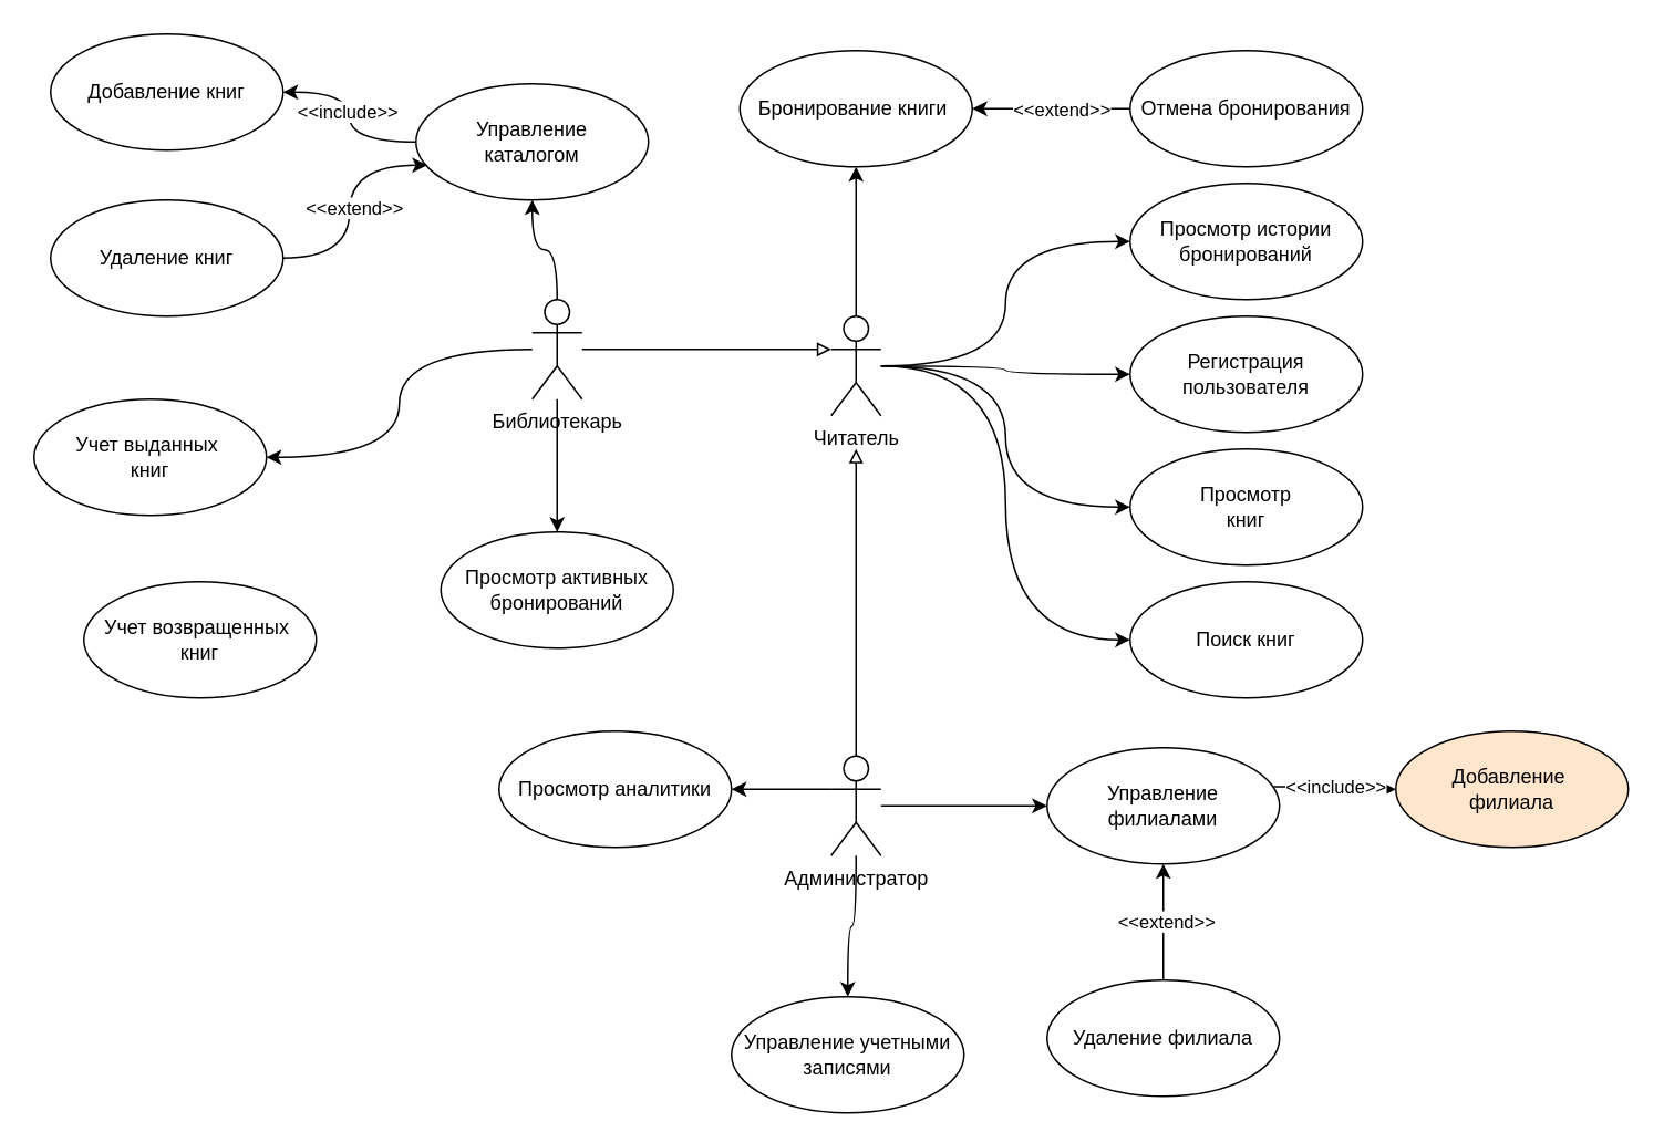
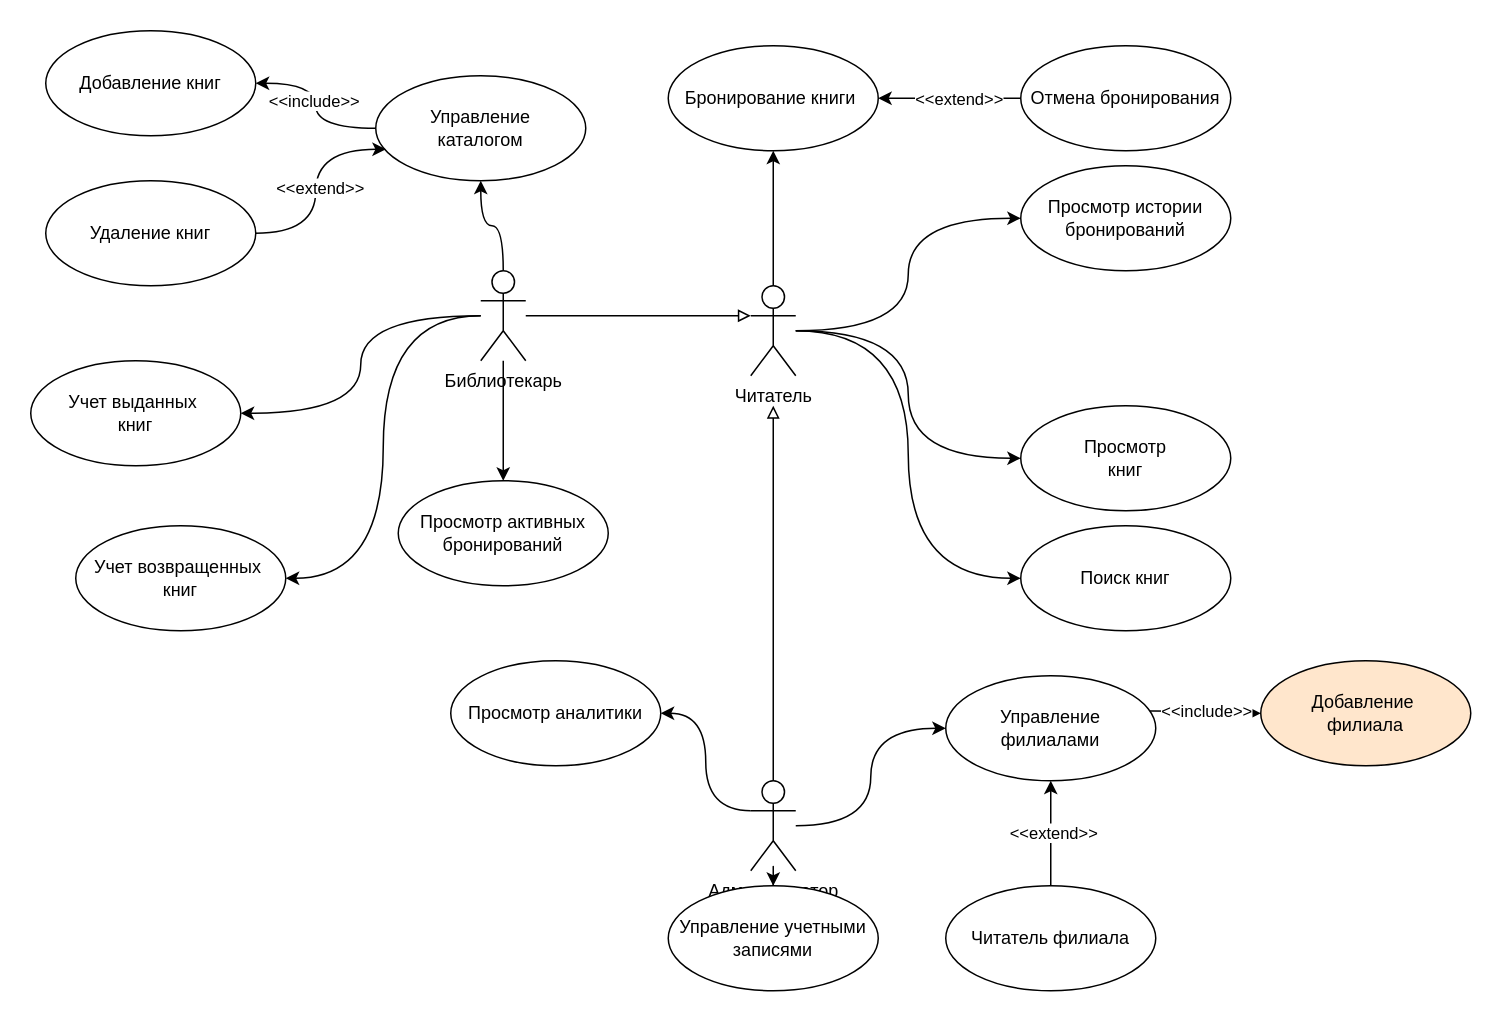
  <mxCell id="0" />
  <mxCell id="1" parent="0" />
- <mxCell id="2" style="edgeStyle=orthogonalEdgeStyle;rounded=0;orthogonalLoop=1;jettySize=auto;html=1;entryX=0;entryY=0.5;entryDx=0;entryDy=0;curved=1;" edge="1" parent="1" source="6" target="21"><mxGeometry relative="1" as="geometry" /></mxCell>
  <mxCell id="3" style="edgeStyle=orthogonalEdgeStyle;rounded=0;orthogonalLoop=1;jettySize=auto;html=1;entryX=0;entryY=0.5;entryDx=0;entryDy=0;curved=1;" edge="1" parent="1" source="6" target="22"><mxGeometry relative="1" as="geometry" /></mxCell>
  <mxCell id="4" style="edgeStyle=orthogonalEdgeStyle;rounded=0;orthogonalLoop=1;jettySize=auto;html=1;curved=1;entryX=0;entryY=0.5;entryDx=0;entryDy=0;" edge="1" parent="1" source="6" target="20"><mxGeometry relative="1" as="geometry" /></mxCell>
  <mxCell id="5" style="edgeStyle=orthogonalEdgeStyle;rounded=0;orthogonalLoop=1;jettySize=auto;html=1;entryX=0;entryY=0.5;entryDx=0;entryDy=0;curved=1;" edge="1" parent="1" source="6" target="23"><mxGeometry relative="1" as="geometry" /></mxCell>
  <mxCell id="6" value="Читатель" style="shape=umlActor;verticalLabelPosition=bottom;verticalAlign=top;html=1;" vertex="1" parent="1"><mxGeometry x="500" y="190" width="30" height="60" as="geometry" /></mxCell>
  <mxCell id="7" style="edgeStyle=orthogonalEdgeStyle;rounded=0;orthogonalLoop=1;jettySize=auto;html=1;curved=1;endArrow=block;endFill=0;exitX=0.5;exitY=0;exitDx=0;exitDy=0;exitPerimeter=0;" edge="1" parent="1" source="11"><mxGeometry relative="1" as="geometry"><mxPoint x="515" y="270" as="targetPoint" /></mxGeometry></mxCell>
  <mxCell id="8" style="edgeStyle=orthogonalEdgeStyle;rounded=0;orthogonalLoop=1;jettySize=auto;html=1;entryX=0;entryY=0.5;entryDx=0;entryDy=0;curved=1;" edge="1" parent="1" source="11" target="27"><mxGeometry relative="1" as="geometry" /></mxCell>
  <mxCell id="9" style="edgeStyle=orthogonalEdgeStyle;rounded=0;orthogonalLoop=1;jettySize=auto;html=1;curved=1;" edge="1" parent="1" source="11" target="28"><mxGeometry relative="1" as="geometry" /></mxCell>
  <mxCell id="10" style="edgeStyle=orthogonalEdgeStyle;rounded=0;orthogonalLoop=1;jettySize=auto;html=1;entryX=1;entryY=0.5;entryDx=0;entryDy=0;curved=1;exitX=0;exitY=0.333;exitDx=0;exitDy=0;exitPerimeter=0;" edge="1" parent="1" source="11" target="29"><mxGeometry relative="1" as="geometry" /></mxCell>
- <mxCell id="11" value="Администратор" style="shape=umlActor;verticalLabelPosition=bottom;verticalAlign=top;html=1;" vertex="1" parent="1"><mxGeometry x="500" y="455" width="30" height="60" as="geometry" /></mxCell>
+ <mxCell id="11" value="Администратор" style="shape=umlActor;verticalLabelPosition=bottom;verticalAlign=top;html=1;" vertex="1" parent="1"><mxGeometry x="500" y="520" width="30" height="60" as="geometry" /></mxCell>
  <mxCell id="12" style="edgeStyle=orthogonalEdgeStyle;rounded=0;orthogonalLoop=1;jettySize=auto;html=1;entryX=0.5;entryY=1;entryDx=0;entryDy=0;curved=1;" edge="1" parent="1" source="14" target="36"><mxGeometry relative="1" as="geometry" /></mxCell>
+ <mxCell id="13" style="edgeStyle=orthogonalEdgeStyle;rounded=0;orthogonalLoop=1;jettySize=auto;html=1;entryX=1;entryY=0.5;entryDx=0;entryDy=0;curved=1;" edge="1" parent="1" source="14" target="38"><mxGeometry relative="1" as="geometry" /></mxCell>
  <mxCell id="14" value="Библиотекарь" style="shape=umlActor;verticalLabelPosition=bottom;verticalAlign=top;html=1;" vertex="1" parent="1"><mxGeometry x="320" y="180" width="30" height="60" as="geometry" /></mxCell>
  <mxCell id="15" style="edgeStyle=orthogonalEdgeStyle;rounded=0;orthogonalLoop=1;jettySize=auto;html=1;entryX=0;entryY=0.333;entryDx=0;entryDy=0;entryPerimeter=0;curved=1;endArrow=block;endFill=0;" edge="1" parent="1" source="14" target="6"><mxGeometry relative="1" as="geometry" /></mxCell>
  <mxCell id="16" value="Бронирование книги&amp;nbsp;" style="ellipse;whiteSpace=wrap;html=1;" vertex="1" parent="1"><mxGeometry x="445" y="30" width="140" height="70" as="geometry" /></mxCell>
  <mxCell id="17" style="edgeStyle=orthogonalEdgeStyle;rounded=0;orthogonalLoop=1;jettySize=auto;html=1;curved=1;" edge="1" parent="1" source="19" target="16"><mxGeometry relative="1" as="geometry" /></mxCell>
  <mxCell id="18" value="&amp;lt;&amp;lt;extend&amp;gt;&amp;gt;" style="edgeLabel;html=1;align=center;verticalAlign=middle;resizable=0;points=[];" vertex="1" connectable="0" parent="17"><mxGeometry x="-0.27" y="3" relative="1" as="geometry"><mxPoint x="-7" y="-3" as="offset" /></mxGeometry></mxCell>
  <mxCell id="19" value="Отмена бронирования" style="ellipse;whiteSpace=wrap;html=1;" vertex="1" parent="1"><mxGeometry x="680" y="30" width="140" height="70" as="geometry" /></mxCell>
  <mxCell id="20" value="Просмотр истории&lt;div&gt;бронирований&lt;/div&gt;" style="ellipse;whiteSpace=wrap;html=1;" vertex="1" parent="1"><mxGeometry x="680" y="110" width="140" height="70" as="geometry" /></mxCell>
- <mxCell id="21" value="Регистрация&lt;div&gt;пользователя&lt;/div&gt;" style="ellipse;whiteSpace=wrap;html=1;" vertex="1" parent="1"><mxGeometry x="680" y="190" width="140" height="70" as="geometry" /></mxCell>
  <mxCell id="22" value="Просмотр&lt;div&gt;книг&lt;/div&gt;" style="ellipse;whiteSpace=wrap;html=1;" vertex="1" parent="1"><mxGeometry x="680" y="270" width="140" height="70" as="geometry" /></mxCell>
  <mxCell id="23" value="Поиск книг" style="ellipse;whiteSpace=wrap;html=1;" vertex="1" parent="1"><mxGeometry x="680" y="350" width="140" height="70" as="geometry" /></mxCell>
  <mxCell id="24" style="edgeStyle=orthogonalEdgeStyle;rounded=0;orthogonalLoop=1;jettySize=auto;html=1;entryX=0.5;entryY=1;entryDx=0;entryDy=0;curved=1;" edge="1" parent="1" source="6" target="16"><mxGeometry relative="1" as="geometry" /></mxCell>
  <mxCell id="25" style="edgeStyle=orthogonalEdgeStyle;rounded=0;orthogonalLoop=1;jettySize=auto;html=1;entryX=0;entryY=0.5;entryDx=0;entryDy=0;curved=1;exitX=0.97;exitY=0.336;exitDx=0;exitDy=0;exitPerimeter=0;" edge="1" parent="1" source="27" target="30"><mxGeometry relative="1" as="geometry" /></mxCell>
  <mxCell id="26" value="&amp;lt;&amp;lt;include&amp;gt;&amp;gt;" style="edgeLabel;html=1;align=center;verticalAlign=middle;resizable=0;points=[];" vertex="1" connectable="0" parent="25"><mxGeometry x="0.025" y="-2" relative="1" as="geometry"><mxPoint as="offset" /></mxGeometry></mxCell>
  <mxCell id="27" value="Управление&lt;div&gt;филиалами&lt;/div&gt;" style="ellipse;whiteSpace=wrap;html=1;" vertex="1" parent="1"><mxGeometry x="630" y="450" width="140" height="70" as="geometry" /></mxCell>
- <mxCell id="28" value="Управление учетными&lt;div&gt;записями&lt;/div&gt;" style="ellipse;whiteSpace=wrap;html=1;" vertex="1" parent="1"><mxGeometry x="440" y="600" width="140" height="70" as="geometry" /></mxCell>
+ <mxCell id="28" value="Управление учетными&lt;div&gt;записями&lt;/div&gt;" style="ellipse;whiteSpace=wrap;html=1;" vertex="1" parent="1"><mxGeometry x="445" y="590" width="140" height="70" as="geometry" /></mxCell>
  <mxCell id="29" value="Просмотр аналитики" style="ellipse;whiteSpace=wrap;html=1;" vertex="1" parent="1"><mxGeometry x="300" y="440" width="140" height="70" as="geometry" /></mxCell>
  <mxCell id="30" value="Добавление&amp;nbsp;&lt;div&gt;филиала&lt;/div&gt;" style="ellipse;whiteSpace=wrap;html=1;fillColor=#ffe6cc;" vertex="1" parent="1"><mxGeometry x="840" y="440" width="140" height="70" as="geometry" /></mxCell>
- <mxCell id="31" value="Удаление филиала" style="ellipse;whiteSpace=wrap;html=1;" vertex="1" parent="1"><mxGeometry x="630" y="590" width="140" height="70" as="geometry" /></mxCell>
+ <mxCell id="31" value="Читатель филиала" style="ellipse;whiteSpace=wrap;html=1;" vertex="1" parent="1"><mxGeometry x="630" y="590" width="140" height="70" as="geometry" /></mxCell>
  <mxCell id="32" style="edgeStyle=orthogonalEdgeStyle;rounded=0;orthogonalLoop=1;jettySize=auto;html=1;entryX=0.5;entryY=1;entryDx=0;entryDy=0;curved=1;" edge="1" parent="1" source="31" target="27"><mxGeometry relative="1" as="geometry" /></mxCell>
  <mxCell id="33" value="&amp;lt;&amp;lt;extend&amp;gt;&amp;gt;" style="edgeLabel;html=1;align=center;verticalAlign=middle;resizable=0;points=[];" vertex="1" connectable="0" parent="32"><mxGeometry x="0.031" y="-1" relative="1" as="geometry"><mxPoint as="offset" /></mxGeometry></mxCell>
  <mxCell id="34" style="edgeStyle=orthogonalEdgeStyle;rounded=0;orthogonalLoop=1;jettySize=auto;html=1;entryX=1;entryY=0.5;entryDx=0;entryDy=0;curved=1;" edge="1" parent="1" source="36" target="42"><mxGeometry relative="1" as="geometry" /></mxCell>
  <mxCell id="35" value="&amp;lt;&amp;lt;include&amp;gt;&amp;gt;" style="edgeLabel;html=1;align=center;verticalAlign=middle;resizable=0;points=[];" vertex="1" connectable="0" parent="34"><mxGeometry x="0.076" y="2" relative="1" as="geometry"><mxPoint as="offset" /></mxGeometry></mxCell>
  <mxCell id="36" value="Управление&lt;div&gt;каталогом&lt;/div&gt;" style="ellipse;whiteSpace=wrap;html=1;" vertex="1" parent="1"><mxGeometry x="250" y="50" width="140" height="70" as="geometry" /></mxCell>
  <mxCell id="37" value="Учет выданных&amp;nbsp;&lt;div&gt;книг&lt;/div&gt;" style="ellipse;whiteSpace=wrap;html=1;" vertex="1" parent="1"><mxGeometry x="20" y="240" width="140" height="70" as="geometry" /></mxCell>
  <mxCell id="38" value="Учет возвращенных&amp;nbsp;&lt;div&gt;книг&lt;/div&gt;" style="ellipse;whiteSpace=wrap;html=1;" vertex="1" parent="1"><mxGeometry x="50" y="350" width="140" height="70" as="geometry" /></mxCell>
  <mxCell id="39" style="edgeStyle=orthogonalEdgeStyle;rounded=0;orthogonalLoop=1;jettySize=auto;html=1;entryX=1;entryY=0.5;entryDx=0;entryDy=0;curved=1;" edge="1" parent="1" source="14" target="37"><mxGeometry relative="1" as="geometry" /></mxCell>
  <mxCell id="40" value="Просмотр активных&lt;div&gt;бронирований&lt;/div&gt;" style="ellipse;whiteSpace=wrap;html=1;" vertex="1" parent="1"><mxGeometry x="265" y="320" width="140" height="70" as="geometry" /></mxCell>
  <mxCell id="41" style="edgeStyle=orthogonalEdgeStyle;rounded=0;orthogonalLoop=1;jettySize=auto;html=1;entryX=0.5;entryY=0;entryDx=0;entryDy=0;curved=1;" edge="1" parent="1" source="14" target="40"><mxGeometry relative="1" as="geometry" /></mxCell>
  <mxCell id="42" value="Добавление книг" style="ellipse;whiteSpace=wrap;html=1;" vertex="1" parent="1"><mxGeometry x="30" y="20" width="140" height="70" as="geometry" /></mxCell>
  <mxCell id="43" value="Удаление книг" style="ellipse;whiteSpace=wrap;html=1;" vertex="1" parent="1"><mxGeometry x="30" y="120" width="140" height="70" as="geometry" /></mxCell>
  <mxCell id="44" style="edgeStyle=orthogonalEdgeStyle;rounded=0;orthogonalLoop=1;jettySize=auto;html=1;entryX=0.048;entryY=0.7;entryDx=0;entryDy=0;entryPerimeter=0;curved=1;" edge="1" parent="1" source="43" target="36"><mxGeometry relative="1" as="geometry" /></mxCell>
  <mxCell id="45" value="&amp;lt;&amp;lt;extend&amp;gt;&amp;gt;" style="edgeLabel;html=1;align=center;verticalAlign=middle;resizable=0;points=[];" vertex="1" connectable="0" parent="44"><mxGeometry x="-0.011" y="-2" relative="1" as="geometry"><mxPoint as="offset" /></mxGeometry></mxCell>
